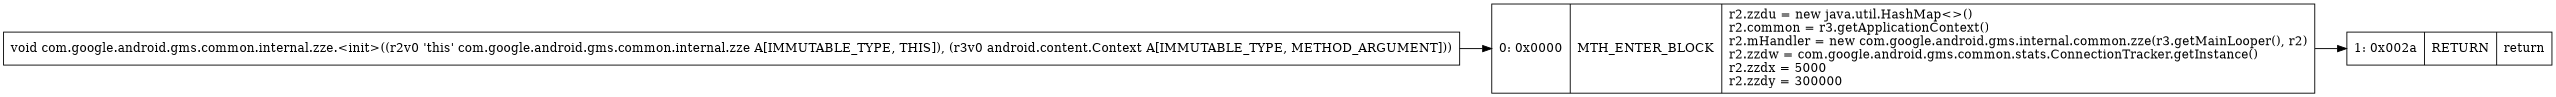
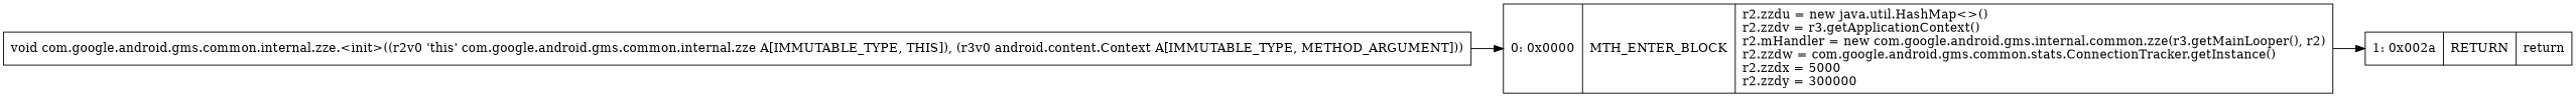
  digraph {
    rankdir=LR
    node [shape=record]
-   n1 [label="{0\:\ 0x0000|MTH_ENTER_BLOCK\l|r2.zzdu = new java.util.HashMap\<\>()\lr2.common = r3.getApplicationContext()\lr2.mHandler = new com.google.android.gms.internal.common.zze(r3.getMainLooper(), r2)\lr2.zzdw = com.google.android.gms.common.stats.ConnectionTracker.getInstance()\lr2.zzdx = 5000\lr2.zzdy = 300000\l}"]
+   n1 [label="{0\:\ 0x0000|MTH_ENTER_BLOCK\l|r2.zzdu = new java.util.HashMap\<\>()\lr2.zzdv = r3.getApplicationContext()\lr2.mHandler = new com.google.android.gms.internal.common.zze(r3.getMainLooper(), r2)\lr2.zzdw = com.google.android.gms.common.stats.ConnectionTracker.getInstance()\lr2.zzdx = 5000\lr2.zzdy = 300000\l}"]
    n2 [label="{1\:\ 0x002a|RETURN\l|return\l}"]
    n3 [label="{void com.google.android.gms.common.internal.zze.\<init\>((r2v0 'this' com.google.android.gms.common.internal.zze A[IMMUTABLE_TYPE, THIS]), (r3v0 android.content.Context A[IMMUTABLE_TYPE, METHOD_ARGUMENT])) }"]
    n1 -> n2
    n3 -> n1
  }
